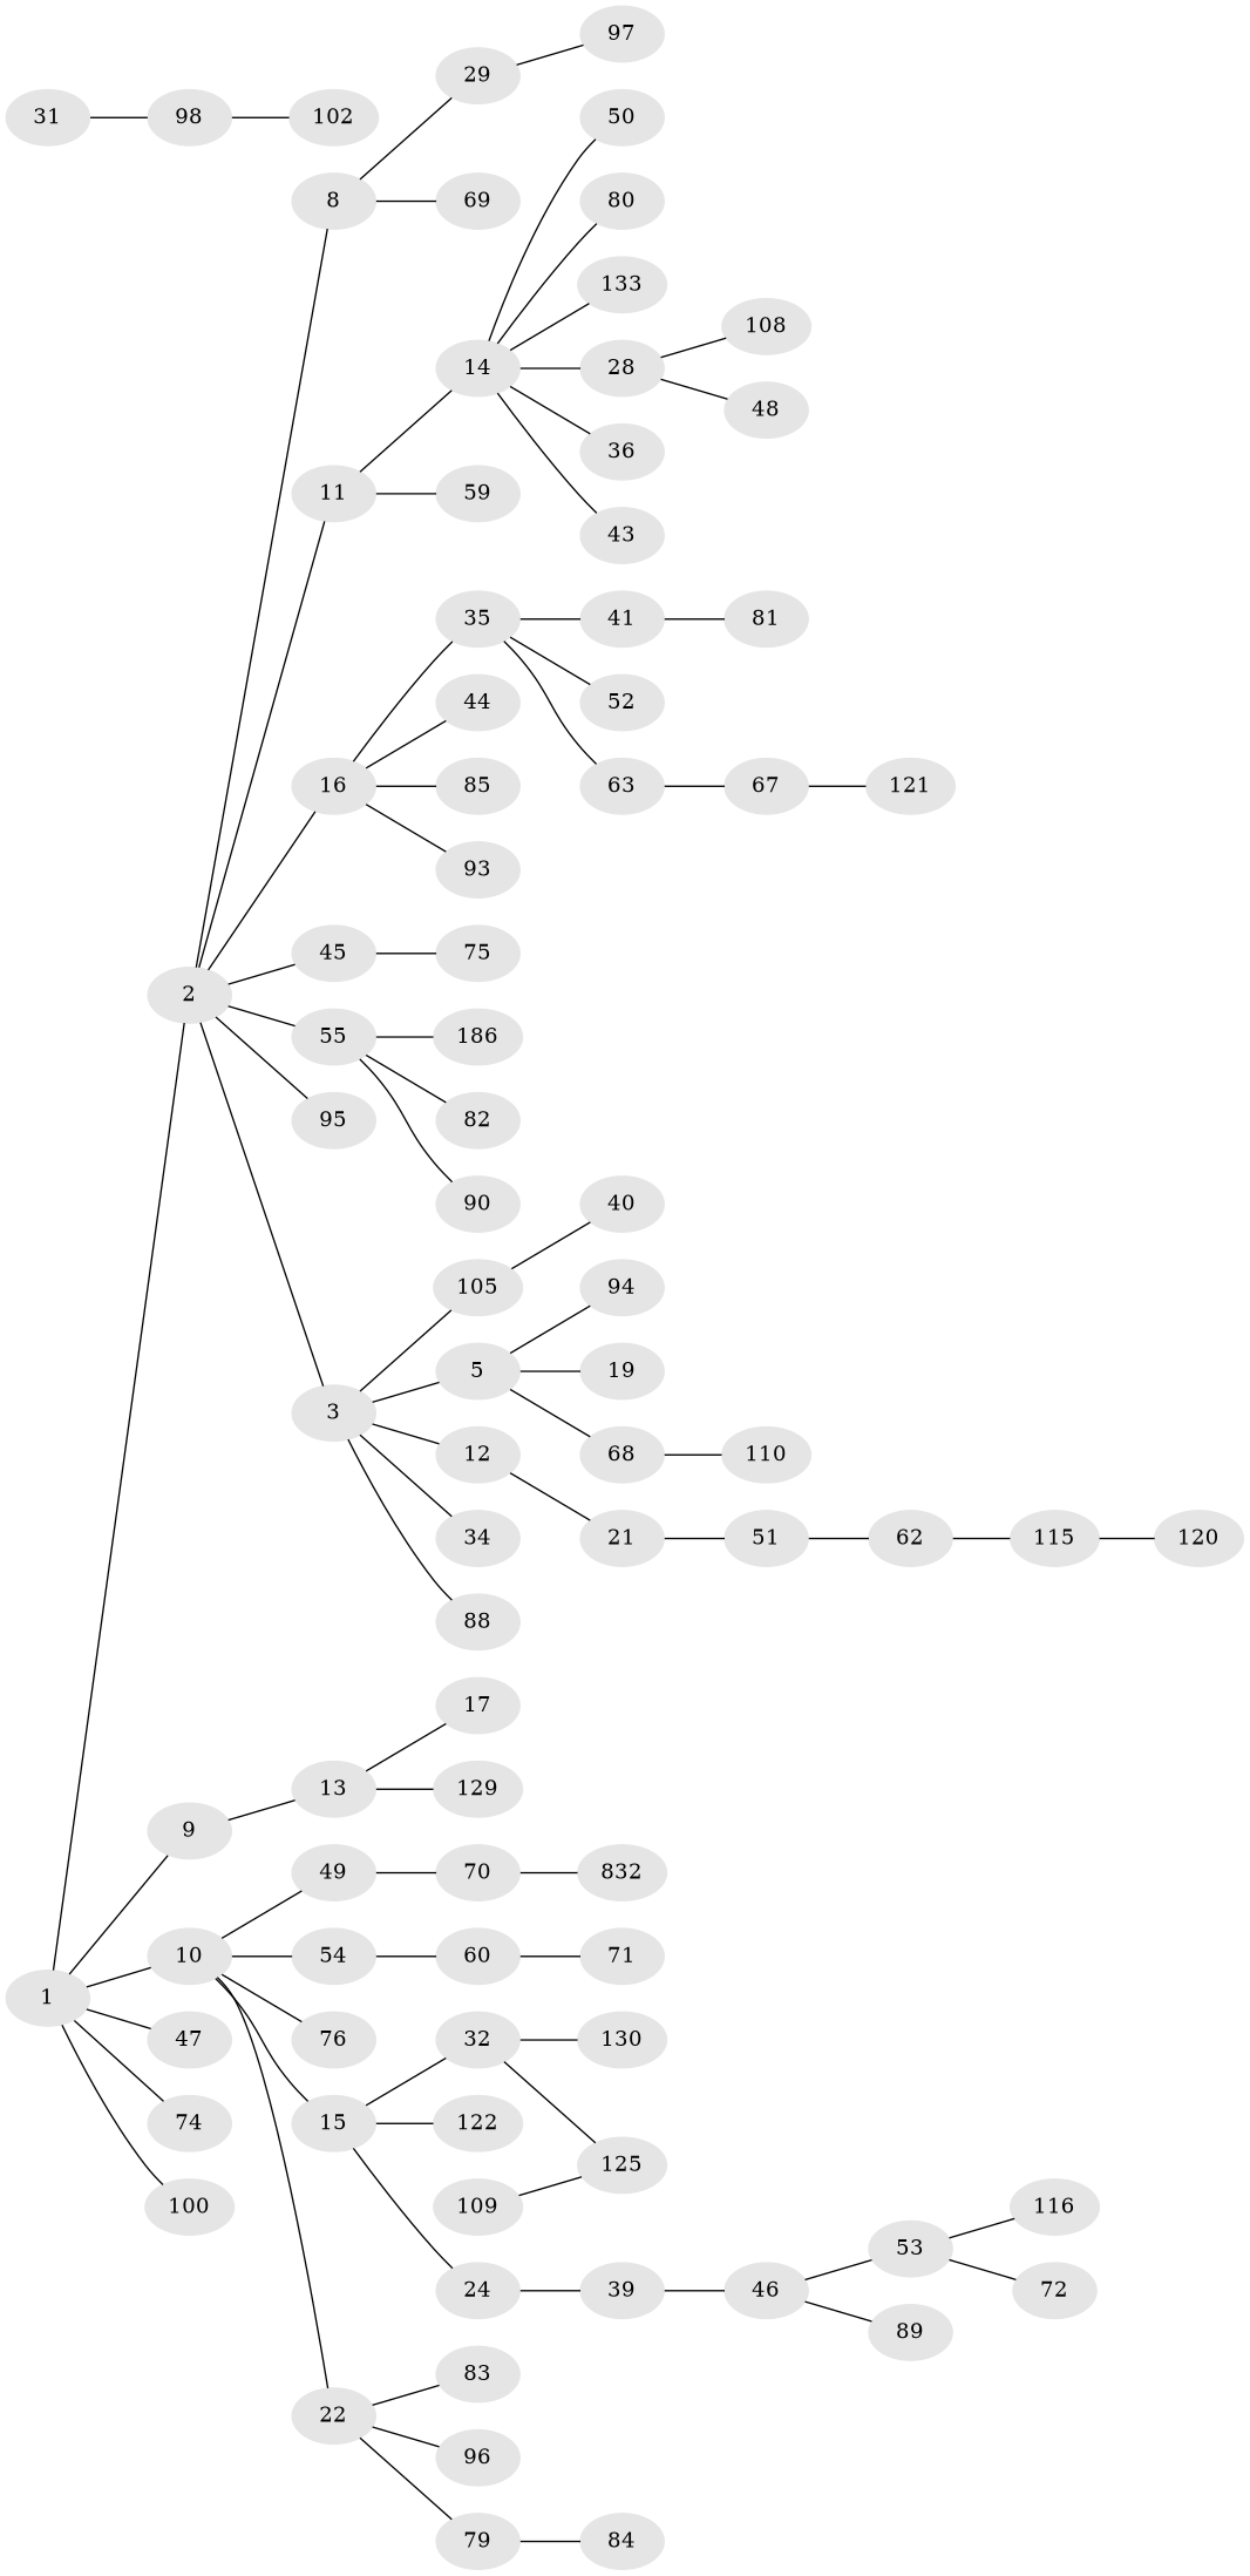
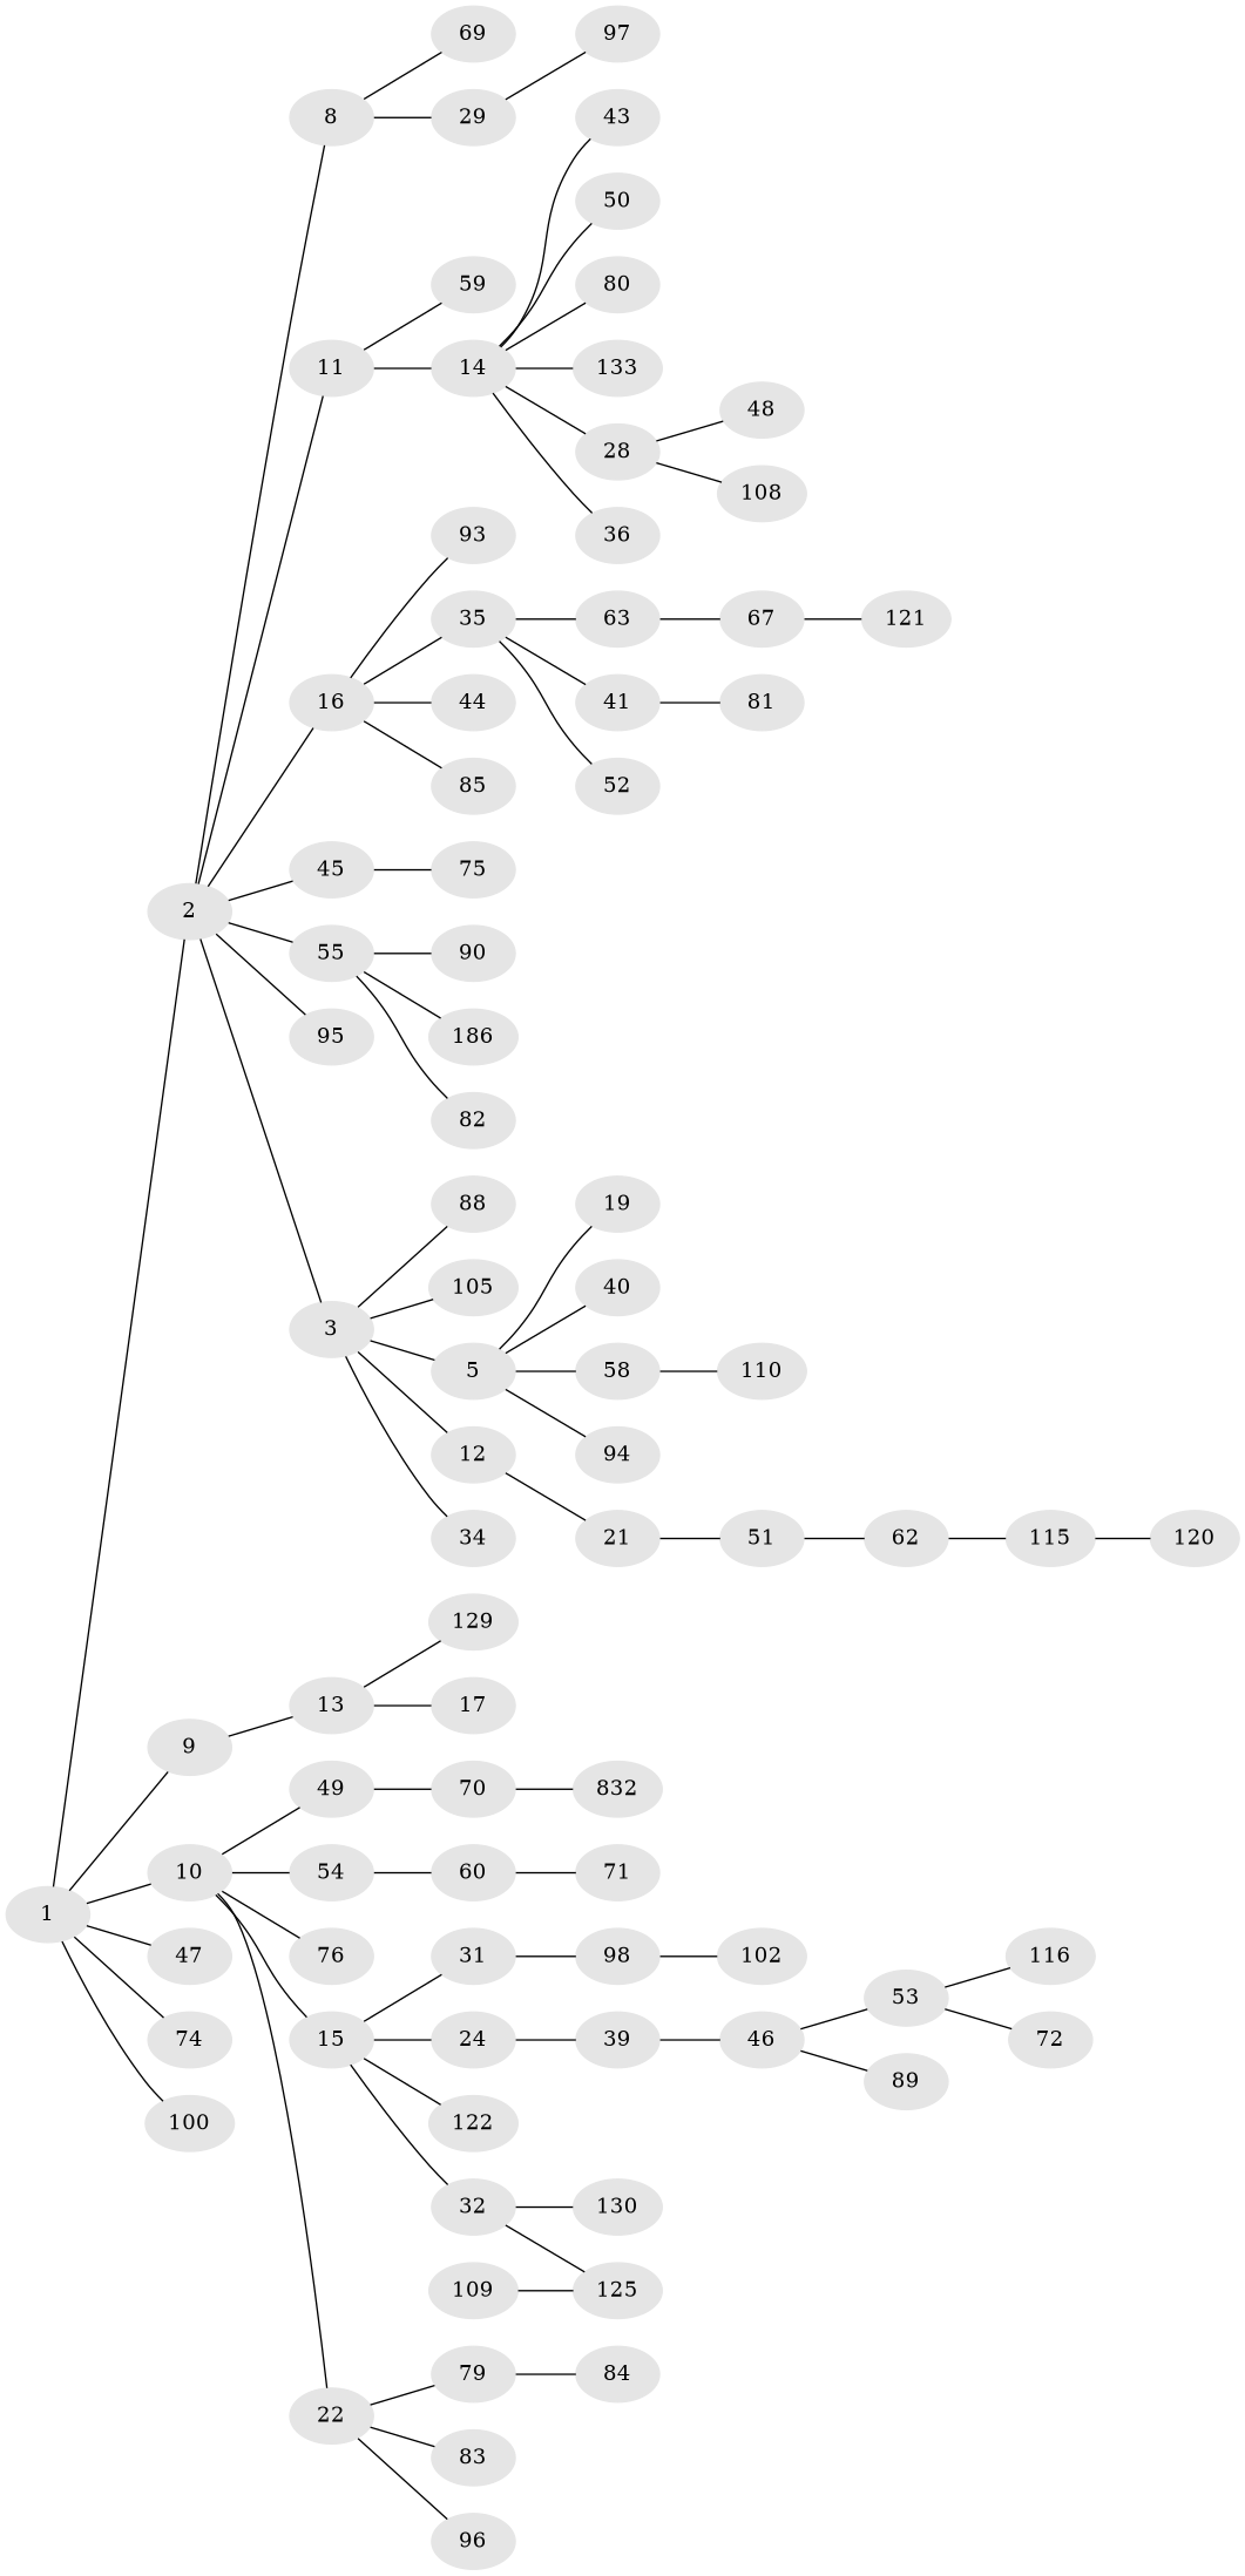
  graph {
    rankdir=LR
    node [color=gray90 style=filled]
    1 [super="+7"]
    2 [super="+6"]
    9
    10 [super="+38"]
    47
    74
    100
    3 [super="+4"]
    8 [super="+18"]
    11
    16 [super="+25"]
    45 [super="+123"]
    55 [super="+87"]
    95 [super="+99"]
    13 [super="+56"]
    15 [super="+20"]
    22 [super="+42"]
    49 [super="+66"]
    54 [super="+57"]
    76 [super="+124"]
    5 [super="+26"]
    12 [super="+23"]
    34
    88
    105
    29 [super="+131"]
    69
    14 [super="+27"]
    59 [super="+127"]
    35 [super="+71"]
    44 [super="+101"]
    85
    93
    75
    82
    90
    n37 [label=186]
    19
    40
-   58 [super="+119" label=68]
+   58 [super="+119"]
    94
    21 [super="+37"]
    110 [super="+126"]
    97 [super="+104"]
    17 [super="+73"]
    129
    24 [super="+30"]
    31 [super="+68"]
    32 [super="+33"]
    122
    79 [super="+117"]
    83 [super="+128"]
    96
    70 [super="+92"]
    60 [super="+113"]
    28
    36
    43 [super="+77"]
    50
    80
    133
    51 [super="+134"]
    48
    108
    39
    98
    130
    125
    41 [super="+61"]
    52
    63 [super="+107"]
    62 [super="+114"]
    84 [super="+111"]
    46 [super="+65"]
    102
    109 [super="+112"]
    81
    67 [super="+86"]
    53 [super="+64"]
    89
    72 [super="+103"]
    116
    n83 [label=832]
    115 [super="+118"]
    n85 [label=71]
    120
    121
    1 -- 2
    1 -- 9
    1 -- 10
    1 -- 47
    1 -- 74
    1 -- 100
    2 -- 3
    2 -- 8
    2 -- 11
    2 -- 16
    2 -- 45
    2 -- 55
    2 -- 95
    9 -- 13
    10 -- 15
    10 -- 22
    10 -- 49
    10 -- 54
    10 -- 76
    3 -- 5
    3 -- 12
    3 -- 34
    3 -- 88
    3 -- 105
    8 -- 29
    8 -- 69
    11 -- 14
    11 -- 59
    16 -- 35
    16 -- 44
    16 -- 85
    16 -- 93
    45 -- 75
    55 -- 82
    55 -- 90
    55 -- n37
    13 -- 17
    13 -- 129
    15 -- 24
+   15 -- 31
    15 -- 32
    15 -- 122
    22 -- 79
    22 -- 83
    22 -- 96
    49 -- 70
    54 -- 60
    5 -- 19
-   105 -- 40
+   5 -- 40
    5 -- 58
    5 -- 94
    12 -- 21
    29 -- 97
    14 -- 28
    14 -- 36
    14 -- 43
    14 -- 50
    14 -- 80
    14 -- 133
    35 -- 41
    35 -- 52
    35 -- 63
    58 -- 110
    21 -- 51
    24 -- 39
    31 -- 98
    32 -- 130
    32 -- 125
    79 -- 84
    70 -- n83
    60 -- n85
    28 -- 48
    28 -- 108
    51 -- 62
    39 -- 46
    98 -- 102
    41 -- 81
    63 -- 67
    62 -- 115
    46 -- 53
    46 -- 89
    109 -- 125
    67 -- 121
    53 -- 72
    53 -- 116
    115 -- 120
  }
